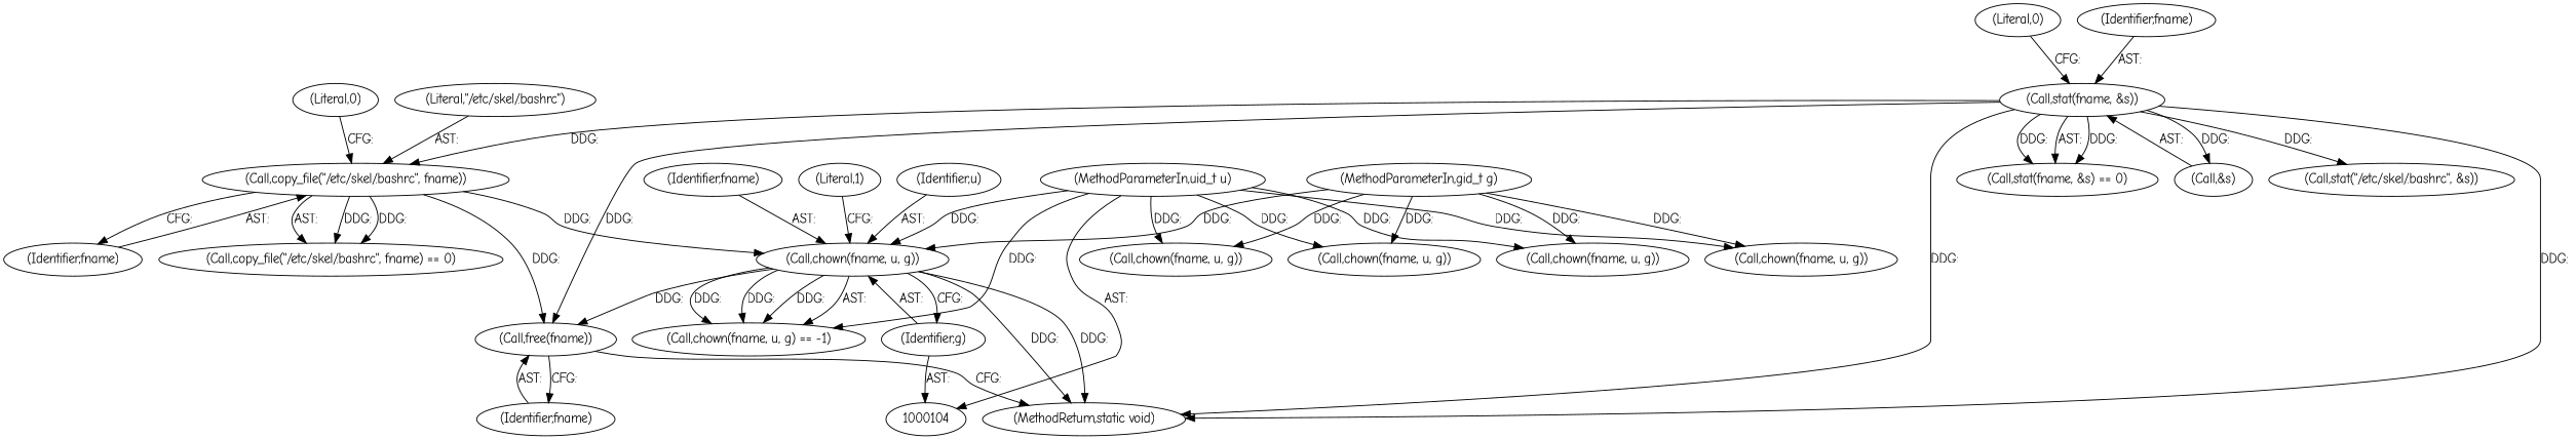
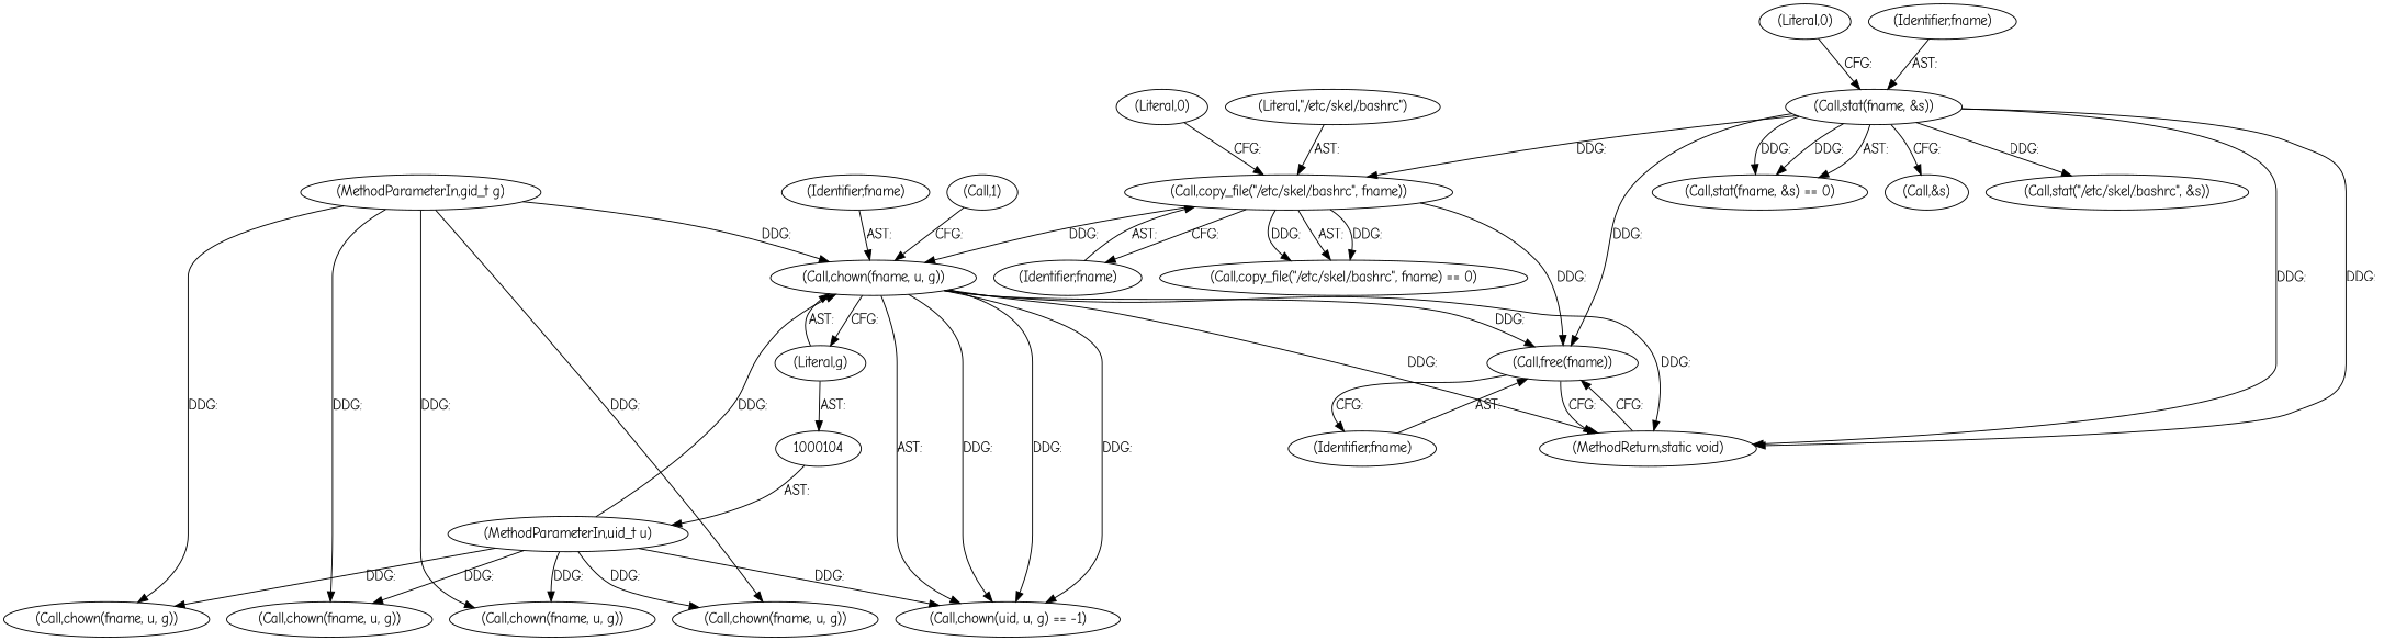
  digraph {
    fontname="Comic Neue"
    node [fontname="Comic Neue"]
    edge [fontname="Comic Neue"]
    n1 [label="(Call,free(fname))"]
    n2 [label="(Identifier,fname)"]
    n3 [label="(MethodReturn,static void)"]
    n4 [label="(Call,stat(fname, &s))"]
    n5 [label="(Call,copy_file(\"/etc/skel/.bashrc\", fname))"]
    n6 [label="(Call,stat(fname, &s) == 0)"]
    n7 [label="(Call,&s)"]
    n8 [label="(Call,stat(\"/etc/skel/.bashrc\", &s))"]
    n9 [label="(Call,chown(fname, u, g))"]
    n10 [label="(Identifier,fname)"]
    n11 [label="(Call,copy_file(\"/etc/skel/.bashrc\", fname) == 0)"]
-   n12 [label="(Call,chown(fname, u, g) == -1)"]
-   n13 [label="(Identifier,g)"]
+   n12 [label="(Call,chown(uid, u, g) == -1)"]
+   n13 [label="(Literal,g)"]
    1000104
    n15 [label="(MethodParameterIn,uid_t u)"]
    n16 [label="(Call,chown(fname, u, g))"]
    n17 [label="(Call,chown(fname, u, g))"]
    n18 [label="(Call,chown(fname, u, g))"]
    n19 [label="(Call,chown(fname, u, g))"]
    n20 [label="(MethodParameterIn,gid_t g)"]
    n21 [label="(Literal,0)"]
    n22 [label="(Identifier,fname)"]
    n23 [label="(Identifier,fname)"]
-   n24 [label="(Literal,1)"]
+   n24 [label="(Call,1)"]
    n25 [label="(Literal,0)"]
    n26 [label="(Literal,\"/etc/skel/.bashrc\")"]
-   n27 [label="(Identifier,u)"]
    n1 -> n2 [label="CFG: "]
    n1 -> n3 [label="CFG: "]
    n2 -> n1 [label="AST: "]
+   n3 -> n1 [label="CFG: "]
    n4 -> n1 [label="DDG: "]
    n4 -> n3 [label="DDG: "]
    n4 -> n3 [label="DDG: "]
    n4 -> n5 [label="DDG: "]
    n4 -> n6 [label="AST: "]
    n4 -> n6 [label="DDG: "]
    n4 -> n6 [label="DDG: "]
-   n4 -> n7 [label="DDG: "]
+   n4 -> n7 [label="CFG: "]
    n4 -> n8 [label="DDG: "]
    n5 -> n1 [label="DDG: "]
    n5 -> n9 [label="DDG: "]
    n5 -> n10 [label="CFG: "]
    n5 -> n11 [label="AST: "]
    n5 -> n11 [label="DDG: "]
    n5 -> n11 [label="DDG: "]
-   n7 -> n4 [label="AST: "]
    n9 -> n1 [label="DDG: "]
    n9 -> n3 [label="DDG: "]
    n9 -> n3 [label="DDG: "]
    n9 -> n12 [label="AST: "]
    n9 -> n12 [label="DDG: "]
    n9 -> n12 [label="DDG: "]
    n9 -> n12 [label="DDG: "]
    n9 -> n13 [label="CFG: "]
    n10 -> n5 [label="AST: "]
    n13 -> n9 [label="AST: "]
    n13 -> 1000104 [label="AST: "]
    n15 -> n9 [label="DDG: "]
    n15 -> n12 [label="DDG: "]
-   n15 -> 1000104 [label="AST: "]
+   1000104 -> n15 [label="AST: "]
    n15 -> n16 [label="DDG: "]
    n15 -> n17 [label="DDG: "]
    n15 -> n18 [label="DDG: "]
    n15 -> n19 [label="DDG: "]
    n20 -> n9 [label="DDG: "]
    n20 -> n16 [label="DDG: "]
    n20 -> n17 [label="DDG: "]
    n20 -> n18 [label="DDG: "]
    n20 -> n19 [label="DDG: "]
    n21 -> n4 [label="CFG: "]
    n22 -> n4 [label="AST: "]
    n23 -> n9 [label="AST: "]
    n24 -> n9 [label="CFG: "]
    n25 -> n5 [label="CFG: "]
    n26 -> n5 [label="AST: "]
-   n27 -> n9 [label="AST: "]
  }
